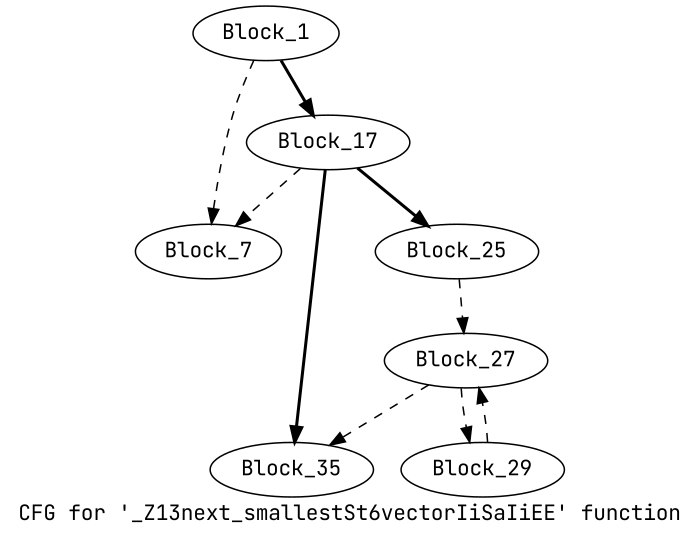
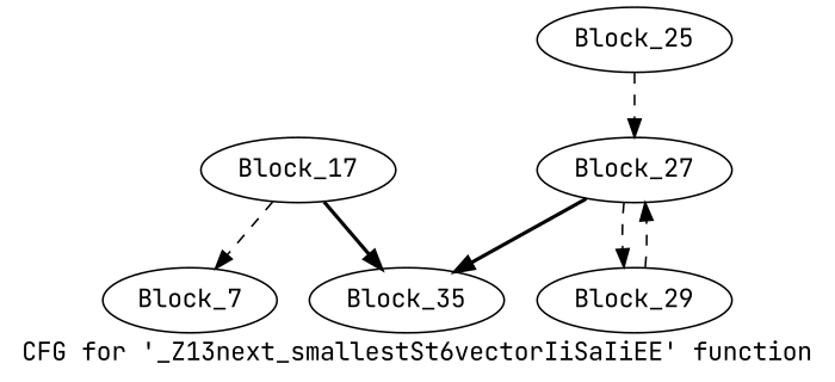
  digraph {
    fontname="JetBrains Mono"
    label="CFG for '_Z13next_smallestSt6vectorIiSaIiEE' function"
    node [fontname="JetBrains Mono"]
    edge [fontname="JetBrains Mono" style=dashed tailport=s0]
-   n1 [label=Block_1]
    n2 [label=Block_17]
    n3 [label=Block_7]
    n4 [label=Block_25]
    n5 [label=Block_35]
    n6 [label=Block_27]
    n7 [label=Block_29]
-   n1 -> n2 [style=bold]
-   n1 -> n3 [tailport=s1]
    n2 -> n3
-   n2 -> n4 [style=bold]
    n2 -> n5 [style=bold tailport=s1]
    n4 -> n6
-   n6 -> n5
+   n6 -> n5 [style=bold]
    n6 -> n7 [tailport=s1]
    n7 -> n6
  }
